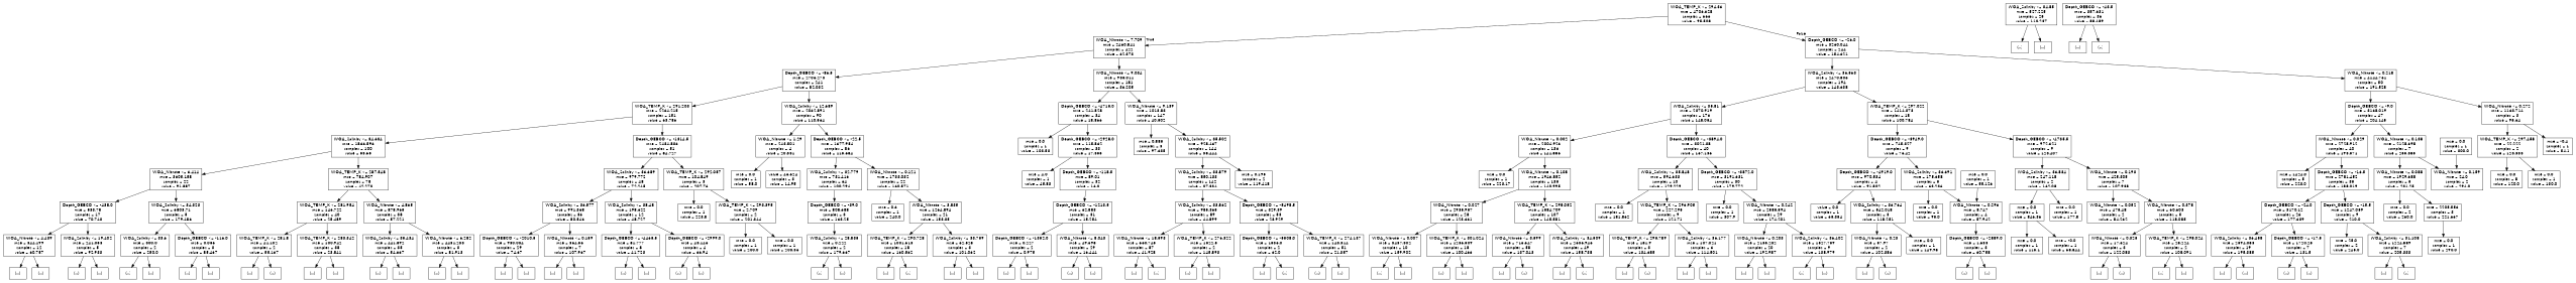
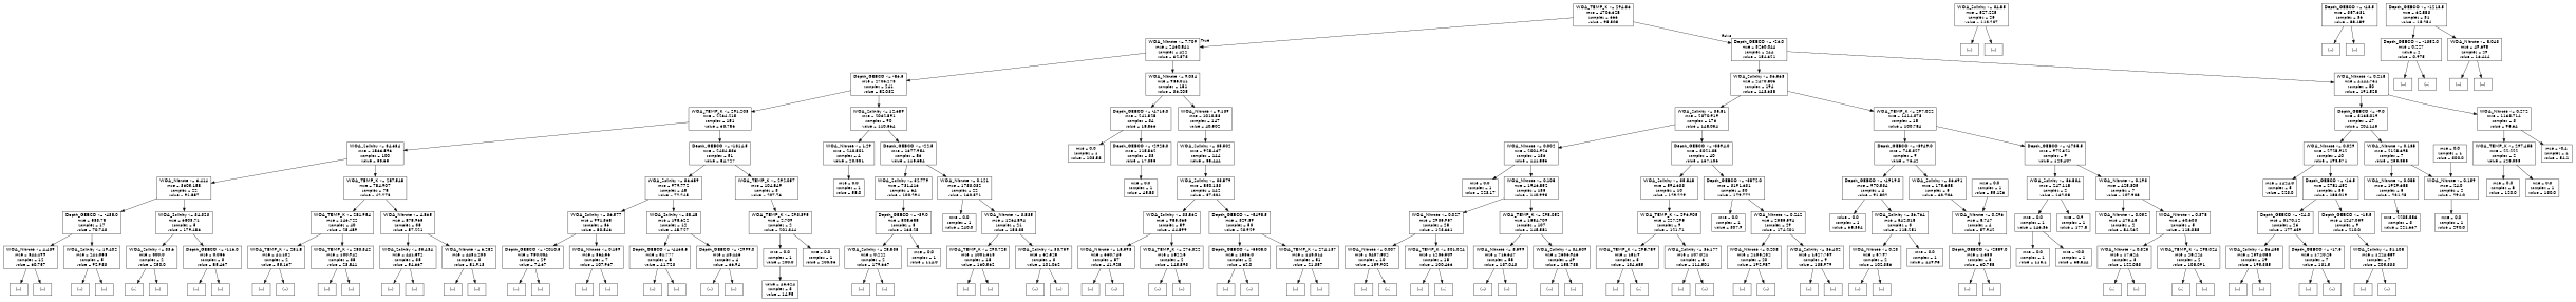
  digraph {
    fontname=Lato
    node [fontname=Lato shape=box]
    edge [fontname=Lato]
    n1 [label="WOA_TEMP_K <= 294.36\nmse = 4706.628\nsamples = 666\nvalue = 95.508"]
    n2 [label="WOA_Nitrate <= 7.709\nmse = 2460.841\nsamples = 422\nvalue = 62.373"]
    n3 [label="Depth_GEBCO <= -26.0\nmse = 3260.044\nsamples = 244\nvalue = 154.621"]
    n4 [label="Depth_GEBCO <= -86.5\nmse = 2706.273\nsamples = 241\nvalue = 82.032"]
    n5 [label="WOA_Nitrate <= 9.034\nmse = 935.011\nsamples = 181\nvalue = 36.205"]
    n6 [label="WOA_Salinity <= 36.563\nmse = 2470.806\nsamples = 194\nvalue = 143.638"]
    n7 [label="WOA_Nitrate <= 0.218\nmse = 4144.761\nsamples = 50\nvalue = 191.528"]
    n8 [label="WOA_TEMP_K <= 291.203\nmse = 2264.215\nsamples = 151\nvalue = 63.786"]
    n9 [label="WOA_Salinity <= 12.689\nmse = 2062.891\nsamples = 90\nvalue = 110.564"]
    n10 [label="Depth_GEBCO <= -4715.0\nmse = 241.828\nsamples = 34\nvalue = 18.866"]
    n11 [label="WOA_Nitrate <= 9.139\nmse = 1013.83\nsamples = 147\nvalue = 40.502"]
    n12 [label="WOA_Salinity <= 34.634\nmse = 1866.596\nsamples = 100\nvalue = 53.65"]
    n13 [label="Depth_GEBCO <= -1314.5\nmse = 2434.836\nsamples = 51\nvalue = 84.727"]
    n14 [label="WOA_Nitrate <= 1.29\nmse = 243.501\nsamples = 4\nvalue = 20.331"]
    n15 [label="Depth_GEBCO <= -22.5\nmse = 1677.954\nsamples = 86\nvalue = 115.684"]
    n16 [label="WOA_Nitrate <= 6.414\nmse = 3605.158\nsamples = 22\nvalue = 91.887"]
    n17 [label="WOA_TEMP_K <= 287.548\nmse = 784.907\nsamples = 78\nvalue = 42.273"]
    n18 [label="WOA_Salinity <= 36.689\nmse = 979.772\nsamples = 48\nvalue = 72.245"]
    n19 [label="WOA_TEMP_K <= 292.057\nmse = 104.849\nsamples = 3\nvalue = 207.76"]
    n20 [label="Depth_GEBCO <= -438.0\nmse = 533.78\nsamples = 17\nvalue = 70.743"]
    n21 [label="WOA_Salinity <= 34.323\nmse = 6803.71\nsamples = 5\nvalue = 179.486"]
    n22 [label="WOA_TEMP_K <= 281.954\nmse = 146.722\nsamples = 40\nvalue = 25.489"]
    n23 [label="WOA_Nitrate <= 4.865\nmse = 878.965\nsamples = 38\nvalue = 57.221"]
    n24 [label="WOA_Nitrate <= 4.439\nmse = 344.199\nsamples = 12\nvalue = 60.757"]
    n25 [label="WOA_Salinity <= 19.402\nmse = 241.053\nsamples = 5\nvalue = 92.933"]
    n26 [label="WOA_Salinity <= 33.6\nmse = 300.0\nsamples = 2\nvalue = 250.0"]
    n27 [label="Depth_GEBCO <= -116.0\nmse = 0.056\nsamples = 3\nvalue = 85.467"]
    n28 [label="(...)"]
    n29 [label="(...)"]
    n30 [label="(...)"]
    n31 [label="(...)"]
    n32 [label="(...)"]
    n33 [label="(...)"]
    n34 [label="(...)"]
    n35 [label="(...)"]
    n36 [label="WOA_TEMP_K <= 281.8\nmse = 41.102\nsamples = 2\nvalue = 55.167"]
    n37 [label="WOA_TEMP_K <= 283.342\nmse = 100.942\nsamples = 38\nvalue = 23.841"]
    n38 [label="WOA_Salinity <= 35.434\nmse = 441.892\nsamples = 35\nvalue = 54.667"]
    n39 [label="WOA_Nitrate <= 6.282\nmse = 4431.233\nsamples = 3\nvalue = 81.913"]
    n40 [label="(...)"]
    n41 [label="(...)"]
    n42 [label="(...)"]
    n43 [label="(...)"]
    n44 [label="(...)"]
    n45 [label="(...)"]
    n46 [label="(...)"]
    n47 [label="(...)"]
    n48 [label="WOA_Salinity <= 36.577\nmse = 991.368\nsamples = 36\nvalue = 80.546"]
    n49 [label="WOA_Salinity <= 38.48\nmse = 198.622\nsamples = 12\nvalue = 48.727"]
-   n50 [label="mse = 0.0\nsamples = 1\nvalue = 223.8"]
    n51 [label="WOA_TEMP_K <= 293.395\nmse = 2.709\nsamples = 2\nvalue = 201.344"]
    n52 [label="Depth_GEBCO <= -2010.5\nmse = 930.034\nsamples = 29\nvalue = 74.67"]
    n53 [label="WOA_Nitrate <= 0.159\nmse = 364.56\nsamples = 7\nvalue = 107.967"]
    n54 [label="Depth_GEBCO <= -4465.5\nmse = 81.777\nsamples = 8\nvalue = 41.723"]
    n55 [label="Depth_GEBCO <= -2999.0\nmse = 43.146\nsamples = 4\nvalue = 66.94"]
    n56 [label="(...)"]
    n57 [label="(...)"]
    n58 [label="(...)"]
    n59 [label="(...)"]
    n60 [label="(...)"]
    n61 [label="(...)"]
    n62 [label="(...)"]
    n63 [label="(...)"]
    n64 [label="mse = 0.0\nsamples = 1\nvalue = 200.0"]
    n65 [label="mse = 0.0\nsamples = 1\nvalue = 203.36"]
    n66 [label="mse = 0.0\nsamples = 1\nvalue = 58.0"]
    n67 [label="value = 46.624\nsamples = 3\nvalue = 14.95"]
    n68 [label="WOA_Salinity <= 32.779\nmse = 731.416\nsamples = 64\nvalue = 100.294"]
    n69 [label="WOA_Nitrate <= 0.121\nmse = 1733.032\nsamples = 22\nvalue = 160.571"]
    n70 [label="Depth_GEBCO <= -39.0\nmse = 808.688\nsamples = 3\nvalue = 163.25"]
-   n71 [label="mse = 0.6\nsamples = 1\nvalue = 240.0"]
+   n71 [label="mse = 0.0\nsamples = 1\nvalue = 240.0"]
    n72 [label="WOA_Nitrate <= 3.835\nmse = 1264.894\nsamples = 21\nvalue = 153.35"]
    n73 [label="WOA_Salinity <= 28.835\nmse = 0.222\nsamples = 2\nvalue = 179.667"]
+   n74 [label="mse = 0.0\nsamples = 1\nvalue = 114.0"]
    n75 [label="(...)"]
    n76 [label="(...)"]
    n77 [label="WOA_Salinity <= 34.85\nmse = 527.225\nsamples = 25\nvalue = 113.237"]
    n78 [label="(...)"]
    n79 [label="(...)"]
    n80 [label="Depth_GEBCO <= -43.5\nmse = 357.631\nsamples = 36\nvalue = 88.489"]
    n81 [label="(...)"]
    n82 [label="(...)"]
    n83 [label="WOA_TEMP_K <= 290.728\nmse = 1001.613\nsamples = 18\nvalue = 160.562"]
    n84 [label="WOA_Salinity <= 33.759\nmse = 62.528\nsamples = 3\nvalue = 101.062"]
    n85 [label="(...)"]
    n86 [label="(...)"]
    n87 [label="(...)"]
    n88 [label="(...)"]
    n89 [label="mse = 0.0\nsamples = 1\nvalue = 103.53"]
    n90 [label="Depth_GEBCO <= -2928.0\nmse = 115.862\nsamples = 33\nvalue = 17.355"]
-   n91 [label="mse = 0.885\nsamples = 3\nvalue = 97.635"]
    n92 [label="WOA_Salinity <= 35.502\nmse = 928.467\nsamples = 144\nvalue = 38.444"]
-   n93 [label="mse = 4.0\nsamples = 1\nvalue = 45.83"]
-   n94 [label="Depth_GEBCO <= -118.5\nmse = 89.01\nsamples = 32\nvalue = 16.3"]
+   n93 [label="mse = 0.0\nsamples = 1\nvalue = 45.83"]
    n95 [label="Depth_GEBCO <= -1213.5\nmse = 62.883\nsamples = 31\nvalue = 15.254"]
-   n96 [label="Depth_GEBCO <= -1352.0\nmse = 0.227\nsamples = 2\nvalue = 0.975"]
+   n96 [label="Depth_GEBCO <= -1352.0\nmse = 0.227\nvalue = 2\nvalue = 0.975"]
    n97 [label="WOA_Nitrate <= 8.043\nmse = 49.698\nsamples = 29\nvalue = 16.444"]
    n98 [label="(...)"]
    n99 [label="(...)"]
    n100 [label="(...)"]
    n101 [label="(...)"]
    n102 [label="WOA_Salinity <= 33.879\nmse = 850.133\nsamples = 142\nvalue = 37.334"]
-   n103 [label="mse = 0.195\nsamples = 2\nvalue = 119.418"]
    n104 [label="WOA_Salinity <= 33.862\nmse = 985.365\nsamples = 89\nvalue = 44.899"]
    n105 [label="Depth_GEBCO <= -5498.5\nmse = 329.39\nsamples = 53\nvalue = 23.929"]
    n106 [label="WOA_Nitrate <= 18.593\nmse = 660.745\nsamples = 87\nvalue = 41.928"]
    n107 [label="WOA_TEMP_K <= 276.322\nmse = 1522.5\nsamples = 2\nvalue = 145.893"]
    n108 [label="Depth_GEBCO <= -5508.0\nmse = 1536.0\nsamples = 2\nvalue = 62.0"]
    n109 [label="WOA_TEMP_K <= 274.137\nmse = 143.314\nsamples = 51\nvalue = 21.357"]
    n110 [label="(...)"]
    n111 [label="(...)"]
    n112 [label="(...)"]
    n113 [label="(...)"]
    n114 [label="(...)"]
    n115 [label="(...)"]
    n116 [label="(...)"]
    n117 [label="(...)"]
    n118 [label="WOA_Salinity <= 35.81\nmse = 2370.919\nsamples = 176\nvalue = 148.054"]
    n119 [label="WOA_TEMP_K <= 297.022\nmse = 1414.373\nsamples = 18\nvalue = 100.784"]
    n120 [label="Depth_GEBCO <= -9.0\nmse = 3168.019\nsamples = 47\nvalue = 204.145"]
    n121 [label="WOA_Nitrate <= 0.272\nmse = 1163.714\nsamples = 3\nvalue = 95.64"]
    n122 [label="WOA_Nitrate <= 0.002\nmse = 2004.926\nsamples = 136\nvalue = 141.886"]
    n123 [label="Depth_GEBCO <= -3894.0\nmse = 3021.38\nsamples = 40\nvalue = 167.136"]
    n124 [label="Depth_GEBCO <= -3949.0\nmse = 745.327\nsamples = 9\nvalue = 76.42"]
    n125 [label="Depth_GEBCO <= -4735.5\nmse = 972.621\nsamples = 9\nvalue = 123.407"]
    n126 [label="mse = 0.0\nsamples = 1\nvalue = 223.17"]
    n127 [label="WOA_Nitrate <= 0.108\nmse = 1946.852\nsamples = 135\nvalue = 140.995"]
    n128 [label="WOA_Salinity <= 35.848\nmse = 594.633\nsamples = 10\nvalue = 129.229"]
    n129 [label="Depth_GEBCO <= -3872.0\nmse = 3191.631\nsamples = 30\nvalue = 179.772"]
    n130 [label="WOA_Nitrate <= 0.027\nmse = 2935.957\nsamples = 28\nvalue = 123.661"]
    n131 [label="WOA_TEMP_K <= 298.052\nmse = 1584.709\nsamples = 107\nvalue = 145.581"]
    n132 [label="WOA_Nitrate <= 0.007\nmse = 3437.302\nsamples = 10\nvalue = 159.902"]
    n133 [label="WOA_TEMP_K <= 301.024\nmse = 1236.509\nsamples = 18\nvalue = 100.466"]
    n134 [label="WOA_Nitrate <= 3.599\nmse = 716.647\nsamples = 58\nvalue = 137.043"]
    n135 [label="WOA_Salinity <= 34.509\nmse = 2636.946\nsamples = 49\nvalue = 158.738"]
    n136 [label="(...)"]
    n137 [label="(...)"]
    n138 [label="(...)"]
    n139 [label="(...)"]
    n140 [label="(...)"]
    n141 [label="(...)"]
    n142 [label="(...)"]
    n143 [label="(...)"]
-   n144 [label="mse = 0.0\nsamples = 1\nvalue = 181.862"]
    n145 [label="WOA_TEMP_K <= 296.905\nmse = 227.295\nsamples = 9\nvalue = 121.71"]
    n146 [label="mse = 0.0\nsamples = 1\nvalue = 307.9"]
    n147 [label="WOA_Nitrate <= 0.242\nmse = 2585.594\nsamples = 29\nvalue = 174.201"]
    n148 [label="WOA_TEMP_K <= 295.789\nmse = 181.9\nsamples = 3\nvalue = 134.685"]
    n149 [label="WOA_Salinity <= 36.177\nmse = 107.021\nsamples = 6\nvalue = 114.501"]
    n150 [label="(...)"]
    n151 [label="(...)"]
    n152 [label="(...)"]
    n153 [label="(...)"]
    n154 [label="WOA_Nitrate <= 0.203\nmse = 2135.232\nsamples = 20\nvalue = 192.987"]
    n155 [label="WOA_Salinity <= 36.402\nmse = 1527.759\nsamples = 9\nvalue = 138.979"]
    n156 [label="(...)"]
    n157 [label="(...)"]
    n158 [label="(...)"]
    n159 [label="(...)"]
    n160 [label="Depth_GEBCO <= -4919.0\nmse = 970.534\nsamples = 4\nvalue = 91.802"]
    n161 [label="WOA_Salinity <= 36.691\nmse = 175.658\nsamples = 5\nvalue = 63.236"]
    n162 [label="WOA_Salinity <= 36.834\nmse = 247.118\nsamples = 2\nvalue = 162.08"]
    n163 [label="WOA_Nitrate <= 0.193\nmse = 425.305\nsamples = 7\nvalue = 107.938"]
    n164 [label="value = 0.0\nsamples = 1\nvalue = 65.354"]
    n165 [label="WOA_Salinity <= 36.764\nmse = 542.018\nsamples = 3\nvalue = 118.251"]
-   n166 [label="mse = 0.0\nsamples = 1\nvalue = 95.0"]
    n167 [label="WOA_Nitrate <= 0.296\nmse = 8.747\nsamples = 4\nvalue = 57.942"]
    n168 [label="WOA_Nitrate <= 0.23\nmse = 57.97\nsamples = 2\nvalue = 102.386"]
    n169 [label="mse = 0.0\nsamples = 1\nvalue = 149.98"]
    n170 [label="(...)"]
    n171 [label="(...)"]
    n172 [label="Depth_GEBCO <= -2889.0\nmse = 1.633\nsamples = 3\nvalue = 60.758"]
    n173 [label="(...)"]
    n174 [label="(...)"]
    n175 [label="mse = 0.0\nsamples = 1\nvalue = 55.126"]
-   n176 [label="mse = 0.0\nsamples = 1\nvalue = 846.36"]
-   n177 [label="mse = 0.0\nsamples = 1\nvalue = 177.8"]
+   n176 [label="mse = 0.0\nsamples = 1\nvalue = 146.36"]
+   n177 [label="mse = 0.9\nsamples = 1\nvalue = 177.8"]
    n178 [label="WOA_Nitrate <= 0.052\nmse = 475.48\nsamples = 2\nvalue = 84.262"]
    n179 [label="WOA_Nitrate <= 0.378\nmse = 60.603\nsamples = 5\nvalue = 118.085"]
    n180 [label="mse = 0.0\nsamples = 1\nvalue = 115.1"]
    n181 [label="mse = -0.0\nsamples = 1\nvalue = 68.844"]
    n182 [label="WOA_Nitrate <= 0.325\nmse = 17.624\nsamples = 3\nvalue = 122.083"]
    n183 [label="WOA_TEMP_K <= 298.024\nmse = 28.224\nsamples = 2\nvalue = 108.091"]
    n184 [label="(...)"]
    n185 [label="(...)"]
    n186 [label="(...)"]
    n187 [label="(...)"]
    n188 [label="WOA_Nitrate <= 0.029\nmse = 2728.912\nsamples = 40\nvalue = 193.571"]
    n189 [label="WOA_Nitrate <= 0.138\nmse = 2128.698\nsamples = 7\nvalue = 255.385"]
    n190 [label="WOA_TEMP_K <= 297.458\nmse = 22.222\nsamples = 2\nvalue = 123.333"]
    n191 [label="mse = -0.4\nsamples = 1\nvalue = 54.1"]
    n192 [label="mse = 1424.0\nsamples = 5\nvalue = 223.0"]
    n193 [label="Depth_GEBCO <= -16.5\nmse = 2781.452\nsamples = 35\nvalue = 188.019"]
    n194 [label="WOA_Nitrate <= 0.088\nmse = 1929.688\nsamples = 5\nvalue = 231.25"]
    n195 [label="WOA_Nitrate <= 0.159\nmse = 24.0\nsamples = 2\nvalue = 294.0"]
    n196 [label="Depth_GEBCO <= -24.0\nmse = 3170.12\nsamples = 26\nvalue = 177.639"]
    n197 [label="Depth_GEBCO <= -15.5\nmse = 1247.059\nsamples = 9\nvalue = 210.0"]
    n198 [label="WOA_Salinity <= 36.458\nmse = 2594.083\nsamples = 19\nvalue = 195.385"]
    n199 [label="Depth_GEBCO <= -17.5\nmse = 1720.25\nsamples = 7\nvalue = 131.5"]
-   n200 [label="mse = 25.0\nsamples = 2\nvalue = 245.0"]
    n201 [label="WOA_Salinity <= 31.108\nmse = 1224.889\nsamples = 7\nvalue = 205.333"]
    n202 [label="(...)"]
    n203 [label="(...)"]
    n204 [label="(...)"]
    n205 [label="(...)"]
    n206 [label="(...)"]
    n207 [label="(...)"]
-   n208 [label="mse = 0.0\nsamples = 2\nvalue = 260.0"]
    n209 [label="mse = 2205.556\nsamples = 3\nvalue = 221.667"]
    n210 [label="mse = 0.0\nsamples = 1\nvalue = 290.0"]
    n211 [label="mse = 0.0\nsamples = 1\nvalue = 300.0"]
    n212 [label="mse = 0.0\nsamples = 8\nvalue = 120.0"]
    n213 [label="mse = 0.0\nsamples = 1\nvalue = 130.0"]
    n1 -> n2 [headlabel=True labelangle=45 labeldistance=2.5]
    n1 -> n3 [headlabel=False labelangle=-45 labeldistance=2.5]
    n2 -> n4
    n2 -> n5
    n3 -> n6
    n3 -> n7
    n4 -> n8
    n4 -> n9
    n5 -> n10
    n5 -> n11
    n6 -> n118
    n6 -> n119
    n7 -> n120
    n7 -> n121
    n8 -> n12
    n8 -> n13
    n9 -> n14
    n9 -> n15
    n10 -> n89
    n10 -> n90
-   n11 -> n91
    n11 -> n92
    n12 -> n16
    n12 -> n17
    n13 -> n18
    n13 -> n19
    n14 -> n66
-   n14 -> n67
+   n64 -> n67
    n15 -> n68
    n15 -> n69
    n16 -> n20
    n16 -> n21
    n17 -> n22
    n17 -> n23
    n18 -> n48
    n18 -> n49
-   n19 -> n50
    n19 -> n51
    n20 -> n24
    n20 -> n25
    n21 -> n26
    n21 -> n27
    n22 -> n36
    n22 -> n37
    n23 -> n38
    n23 -> n39
    n24 -> n28
    n24 -> n29
    n25 -> n30
    n25 -> n31
    n26 -> n32
    n26 -> n33
    n27 -> n34
    n27 -> n35
    n36 -> n40
    n36 -> n41
    n37 -> n42
    n37 -> n43
    n38 -> n44
    n38 -> n45
    n39 -> n46
    n39 -> n47
    n48 -> n52
    n48 -> n53
    n49 -> n54
    n49 -> n55
    n51 -> n64
    n51 -> n65
    n52 -> n56
    n52 -> n57
    n53 -> n58
    n53 -> n59
    n54 -> n60
    n54 -> n61
    n55 -> n62
    n55 -> n63
    n68 -> n70
    n69 -> n71
    n69 -> n72
    n70 -> n73
+   n70 -> n74
    n72 -> n83
    n72 -> n84
    n73 -> n75
    n73 -> n76
    n77 -> n78
    n77 -> n79
    n80 -> n81
    n80 -> n82
    n83 -> n85
    n83 -> n86
    n84 -> n87
    n84 -> n88
    n90 -> n93
-   n90 -> n94
    n92 -> n102
-   n92 -> n103
-   n94 -> n95
    n95 -> n96
    n95 -> n97
    n96 -> n98
    n96 -> n99
    n97 -> n100
    n97 -> n101
    n102 -> n104
    n102 -> n105
    n104 -> n106
    n104 -> n107
    n105 -> n108
    n105 -> n109
    n106 -> n110
    n106 -> n111
    n107 -> n112
    n107 -> n113
    n108 -> n114
    n108 -> n115
    n109 -> n116
    n109 -> n117
    n118 -> n122
    n118 -> n123
    n119 -> n124
    n119 -> n125
    n120 -> n188
    n120 -> n189
    n121 -> n190
    n121 -> n191
    n122 -> n126
    n122 -> n127
    n123 -> n128
    n123 -> n129
    n124 -> n160
    n124 -> n161
    n125 -> n162
    n125 -> n163
    n127 -> n130
    n127 -> n131
-   n128 -> n144
    n128 -> n145
    n129 -> n146
    n129 -> n147
    n130 -> n132
    n130 -> n133
    n131 -> n134
    n131 -> n135
    n132 -> n136
    n132 -> n137
    n133 -> n138
    n133 -> n139
    n134 -> n140
    n134 -> n141
    n135 -> n142
    n135 -> n143
    n145 -> n148
    n145 -> n149
    n147 -> n154
    n147 -> n155
    n148 -> n150
    n148 -> n151
    n149 -> n152
    n149 -> n153
    n154 -> n156
    n154 -> n157
    n155 -> n158
    n155 -> n159
    n160 -> n164
    n160 -> n165
-   n161 -> n166
    n161 -> n167
    n162 -> n176
    n162 -> n177
    n163 -> n178
    n163 -> n179
    n165 -> n168
    n165 -> n169
    n167 -> n172
    n168 -> n170
    n168 -> n171
    n172 -> n173
    n172 -> n174
    n175 -> n167
    n176 -> n180
    n176 -> n181
    n179 -> n182
    n179 -> n183
    n182 -> n184
    n182 -> n185
    n183 -> n186
    n183 -> n187
    n188 -> n192
    n188 -> n193
    n189 -> n194
    n189 -> n195
    n190 -> n212
    n190 -> n213
    n193 -> n196
    n193 -> n197
-   n194 -> n208
    n194 -> n209
-   n209 -> n210
+   n195 -> n210
    n196 -> n198
    n196 -> n199
-   n197 -> n200
    n197 -> n201
    n198 -> n202
    n198 -> n203
    n199 -> n204
    n199 -> n205
    n201 -> n206
    n201 -> n207
    n211 -> n195
  }
